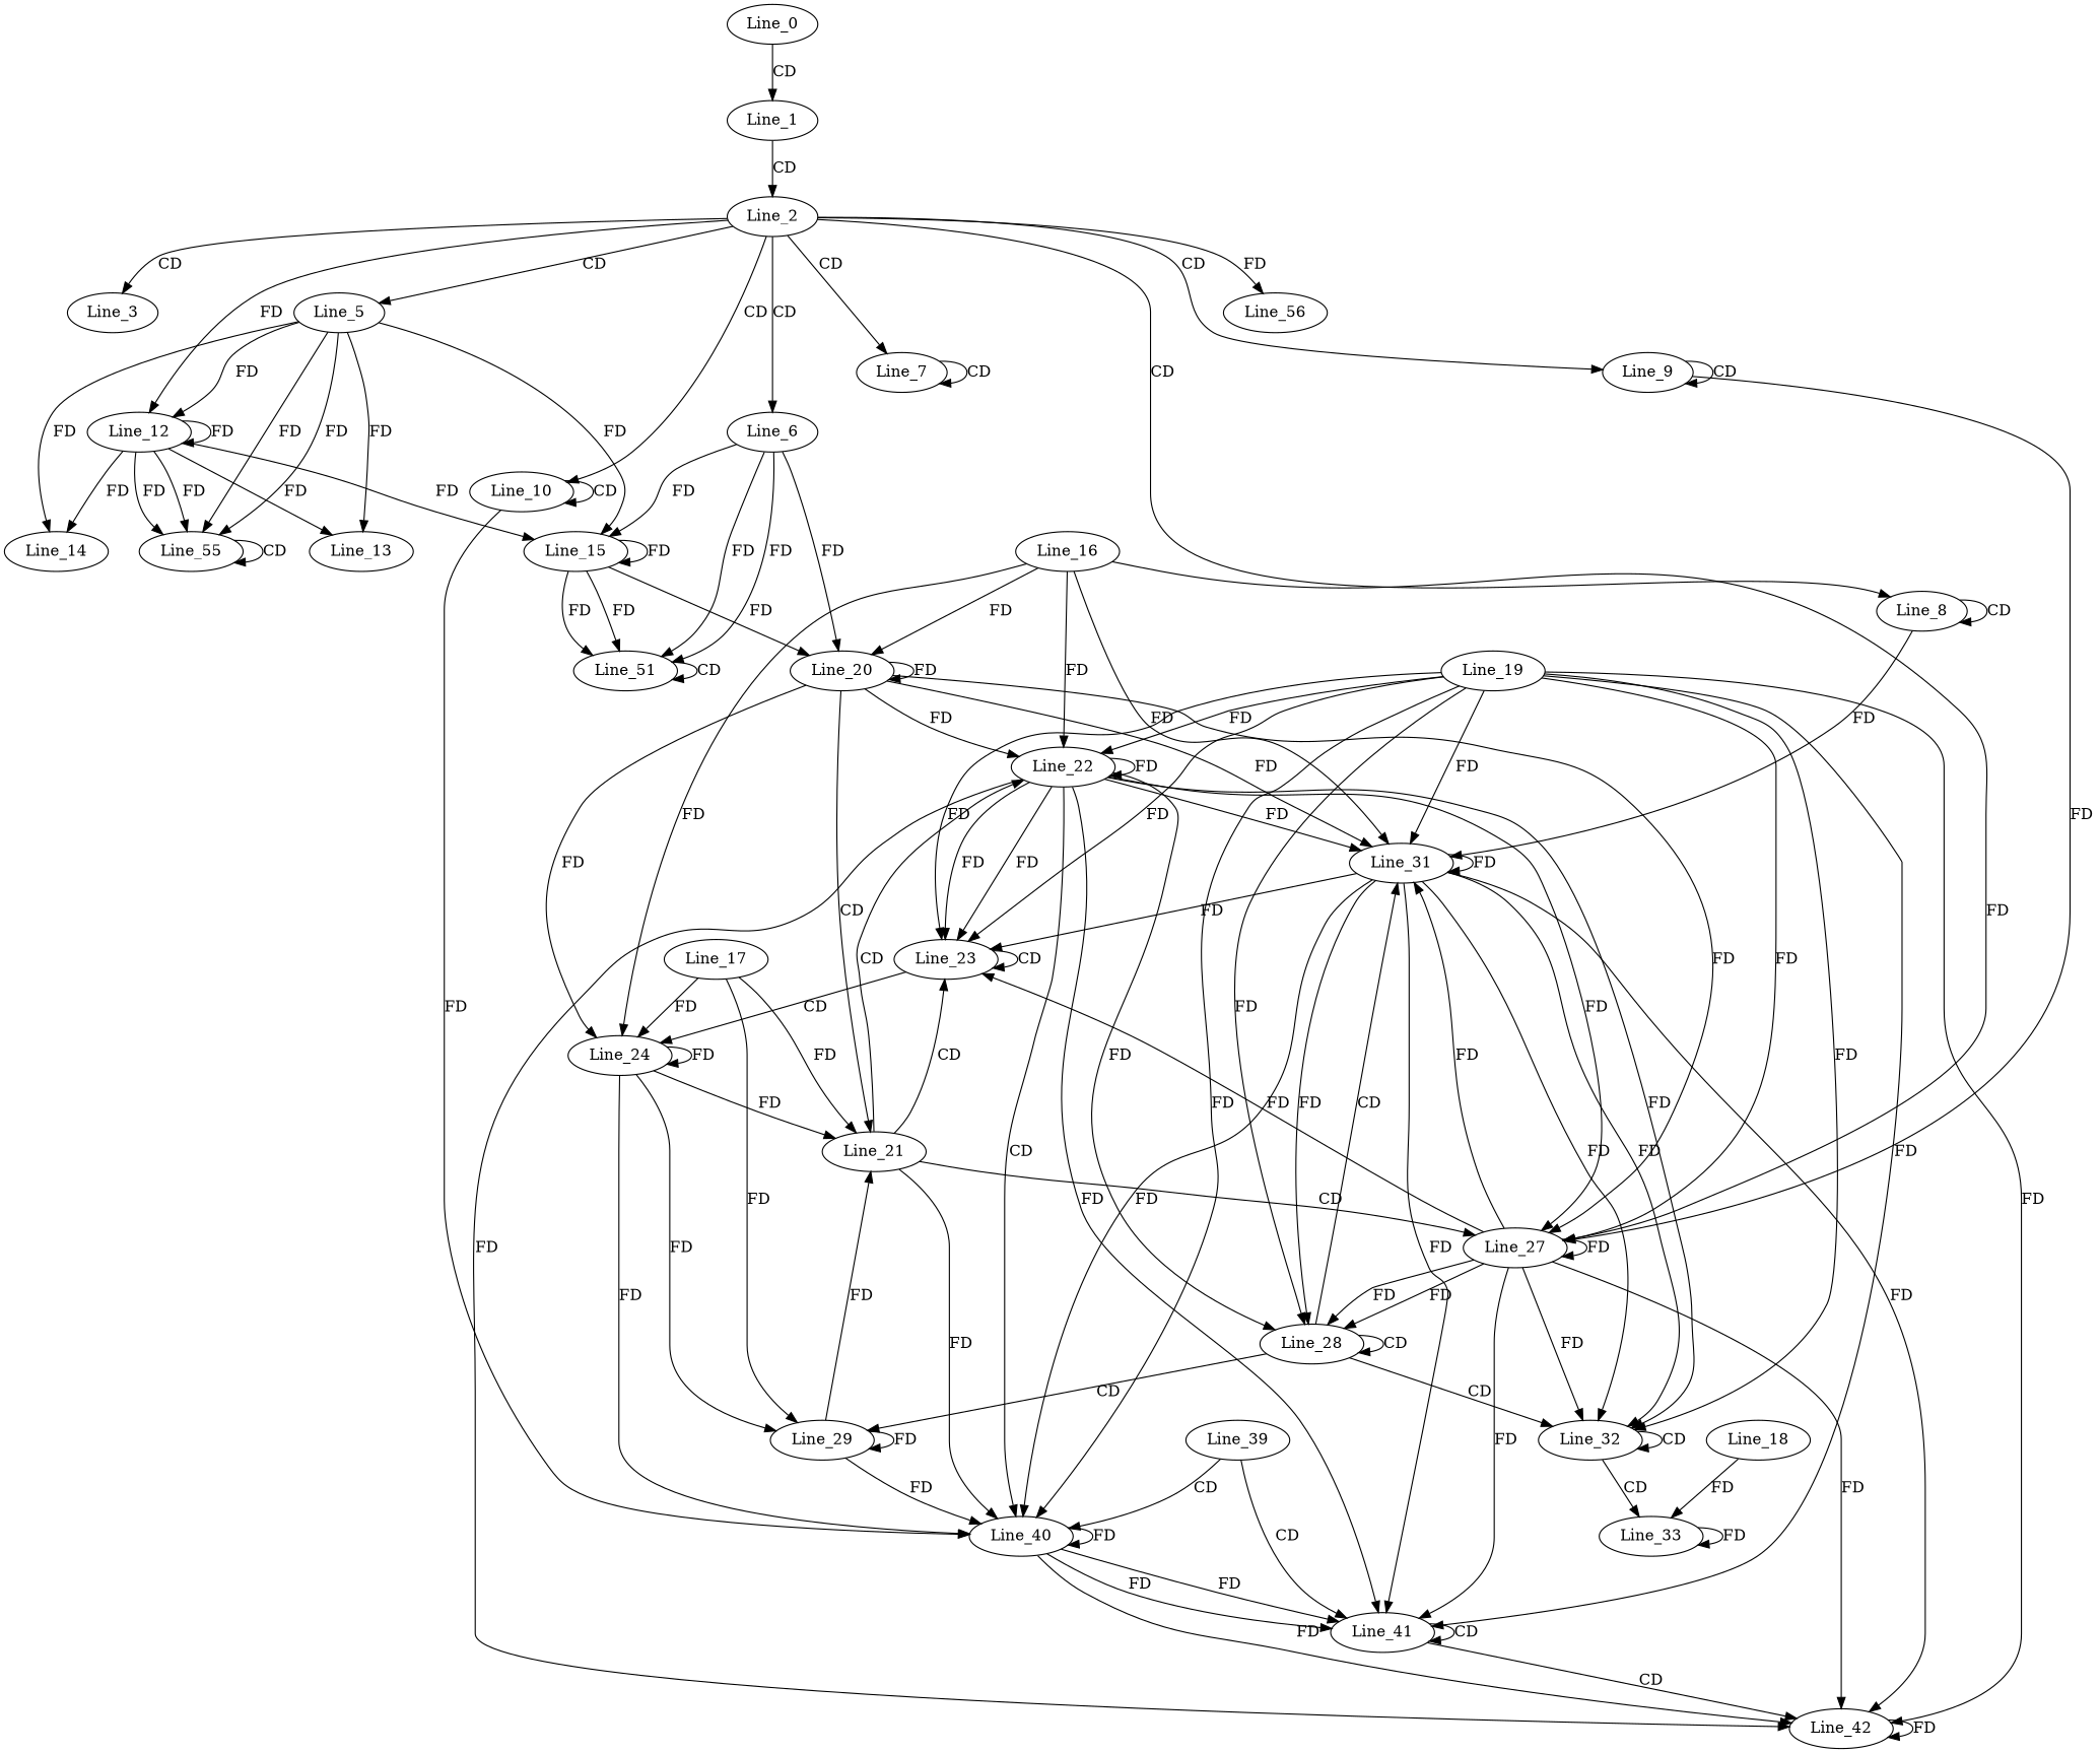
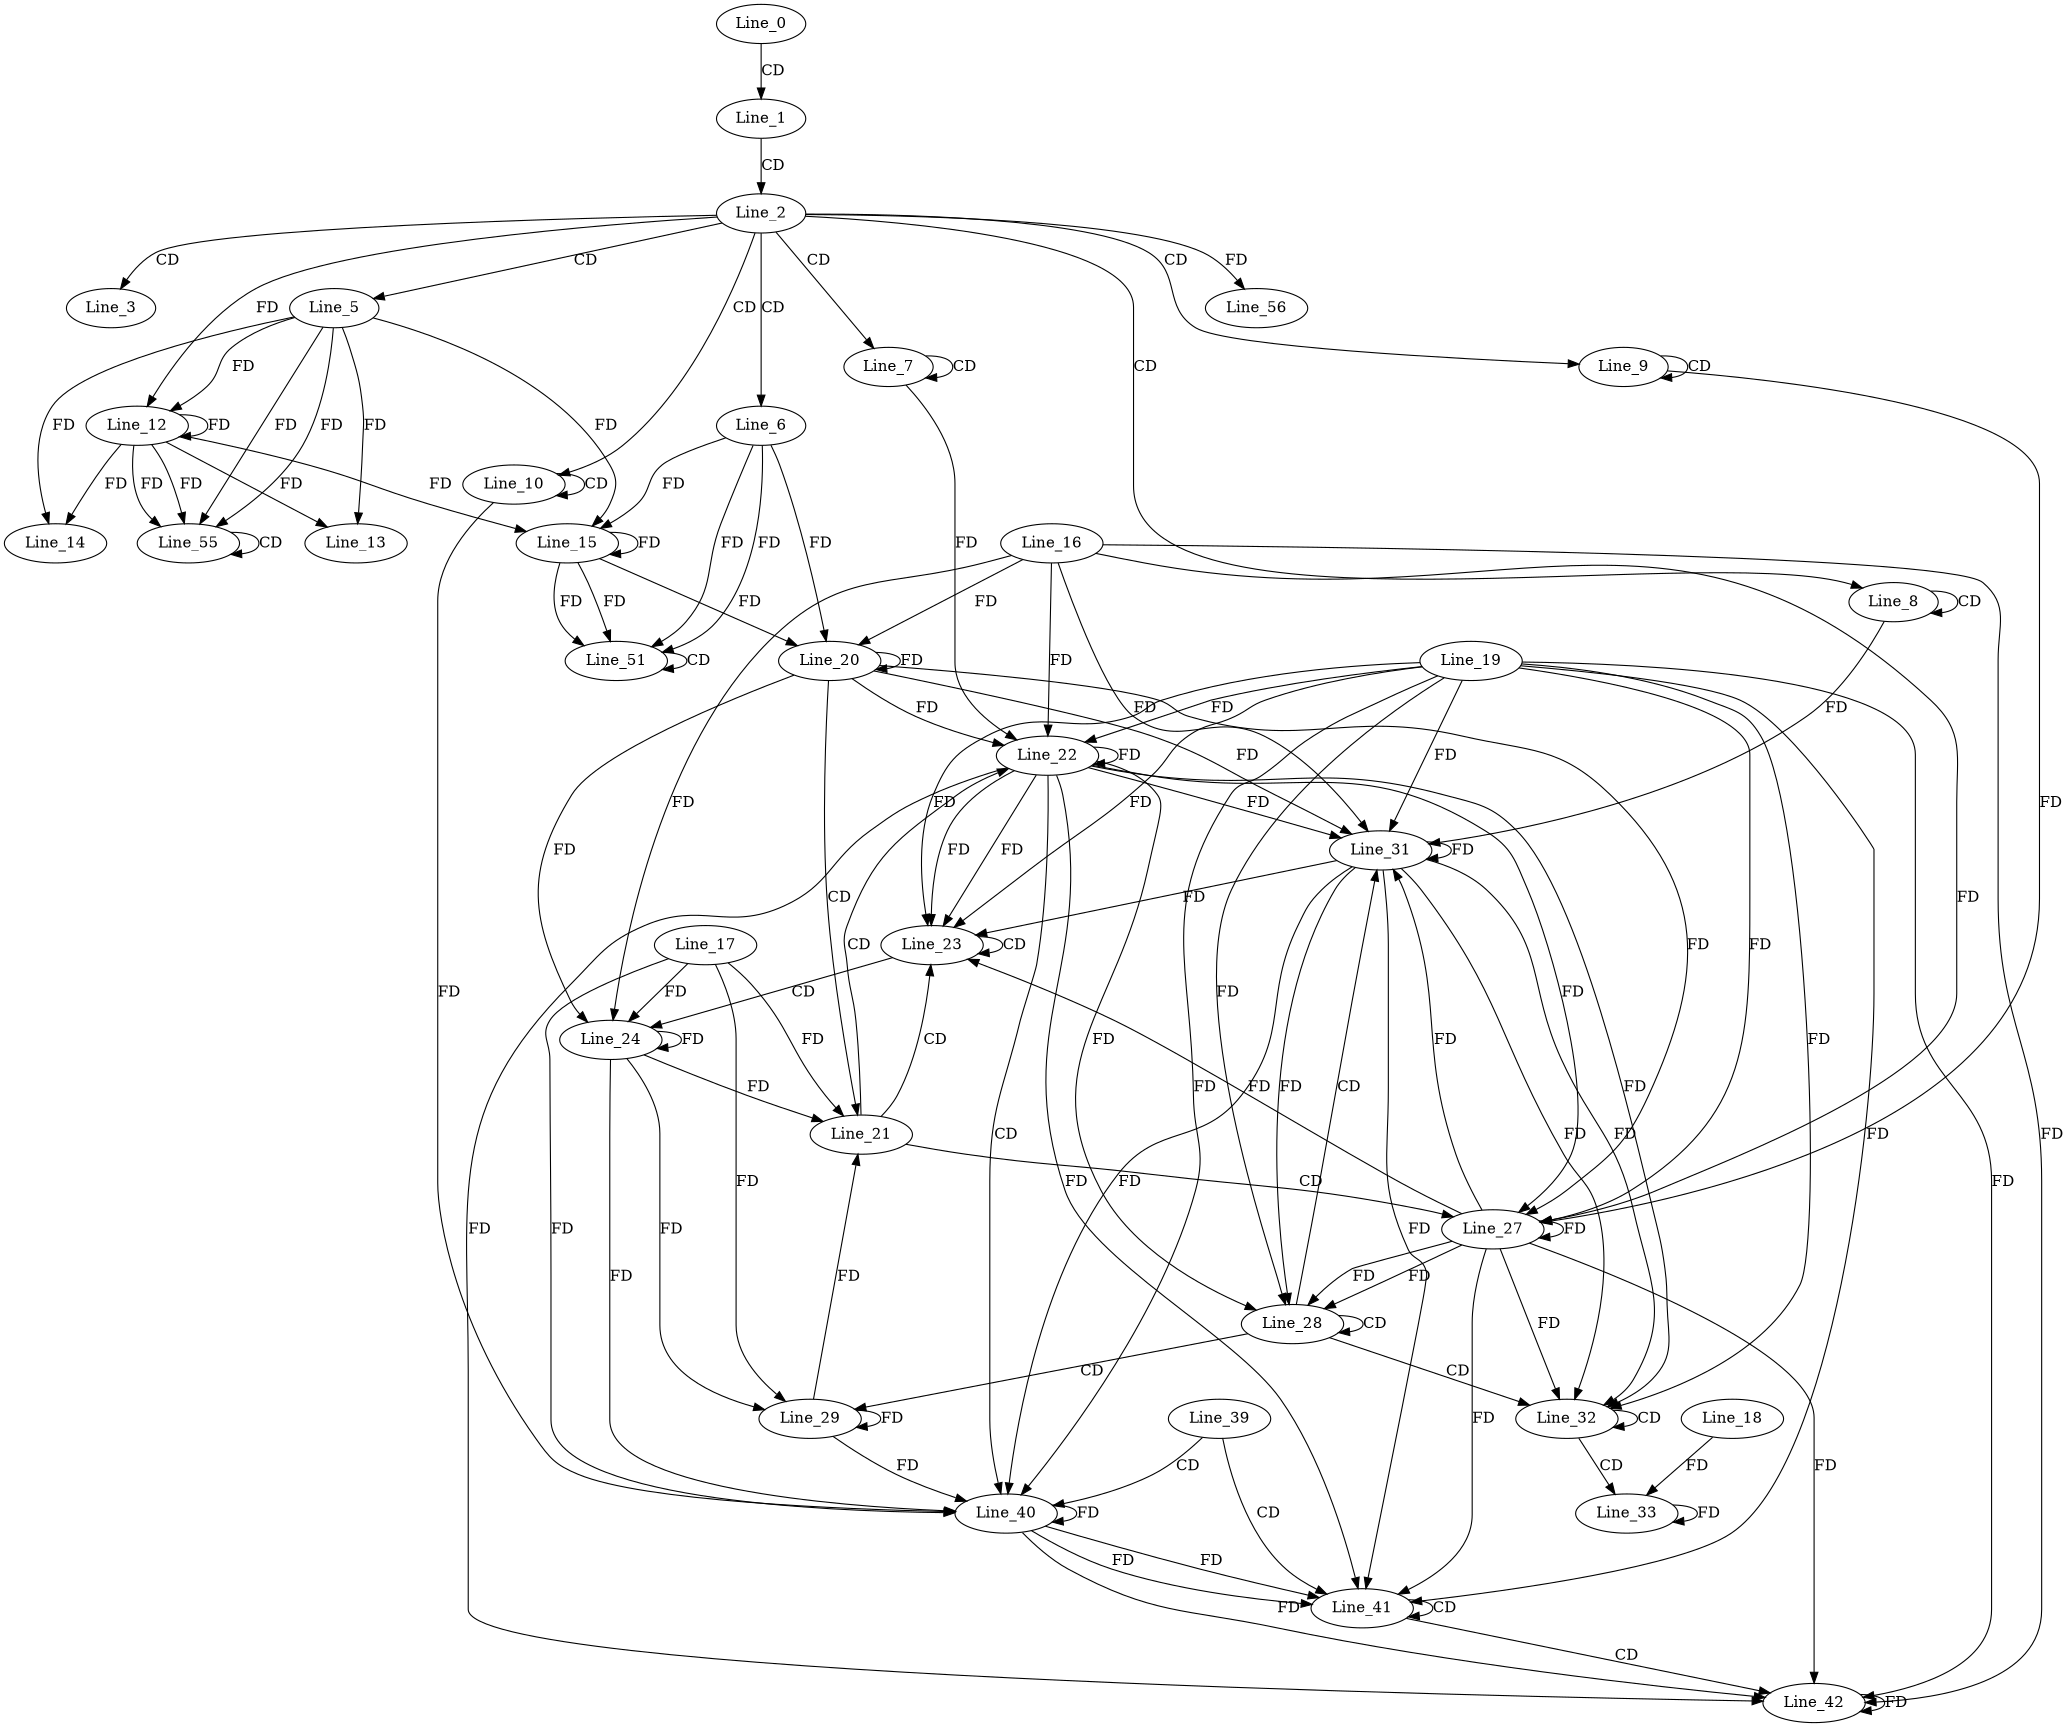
  digraph {
    Line_0
    Line_1
    Line_2
    Line_3
    Line_5
    Line_6
    Line_7
    Line_8
    Line_9
    Line_10
    Line_12
    Line_56
    Line_13
    Line_14
    Line_15
    Line_55
    Line_20
    Line_51
    Line_22
    Line_31
    Line_27
    Line_40
    Line_42
    Line_21
    Line_24
    Line_23
    Line_28
    Line_32
    Line_41
    Line_29
    Line_16
    Line_17
    Line_33
    Line_19
    Line_18
    Line_39
    Line_0 -> Line_1 [label=CD]
    Line_1 -> Line_2 [label=CD]
    Line_2 -> Line_3 [label=CD]
    Line_2 -> Line_5 [label=CD]
    Line_2 -> Line_6 [label=CD]
    Line_2 -> Line_7 [label=CD]
    Line_2 -> Line_8 [label=CD]
    Line_2 -> Line_9 [label=CD]
    Line_2 -> Line_10 [label=CD]
    Line_2 -> Line_12 [label=FD]
    Line_2 -> Line_56 [label=FD]
    Line_5 -> Line_12 [label=FD]
    Line_5 -> Line_13 [label=FD]
    Line_5 -> Line_14 [label=FD]
    Line_5 -> Line_15 [label=FD]
    Line_5 -> Line_55 [label=FD]
    Line_5 -> Line_55 [label=FD]
    Line_6 -> Line_15 [label=FD]
    Line_6 -> Line_20 [label=FD]
    Line_6 -> Line_51 [label=FD]
    Line_6 -> Line_51 [label=FD]
    Line_7 -> Line_7 [label=CD]
+   Line_7 -> Line_22 [label=FD]
    Line_8 -> Line_8 [label=CD]
    Line_8 -> Line_31 [label=FD]
    Line_9 -> Line_9 [label=CD]
    Line_9 -> Line_27 [label=FD]
    Line_10 -> Line_10 [label=CD]
    Line_10 -> Line_40 [label=FD]
    Line_12 -> Line_12 [label=FD]
    Line_12 -> Line_13 [label=FD]
    Line_12 -> Line_14 [label=FD]
    Line_12 -> Line_15 [label=FD]
    Line_12 -> Line_55 [label=FD]
    Line_12 -> Line_55 [label=FD]
    Line_15 -> Line_15 [label=FD]
    Line_15 -> Line_20 [label=FD]
    Line_15 -> Line_51 [label=FD]
    Line_15 -> Line_51 [label=FD]
    Line_55 -> Line_55 [label=CD]
    Line_20 -> Line_20 [label=FD]
    Line_20 -> Line_22 [label=FD]
    Line_20 -> Line_31 [label=FD]
    Line_20 -> Line_27 [label=FD]
    Line_20 -> Line_21 [label=CD]
    Line_20 -> Line_24 [label=FD]
    Line_51 -> Line_51 [label=CD]
    Line_22 -> Line_22 [label=FD]
    Line_22 -> Line_31 [label=FD]
    Line_22 -> Line_27 [label=FD]
    Line_22 -> Line_40 [label=CD]
    Line_22 -> Line_42 [label=FD]
    Line_22 -> Line_23 [label=FD]
    Line_22 -> Line_23 [label=FD]
    Line_22 -> Line_28 [label=FD]
    Line_22 -> Line_32 [label=FD]
    Line_22 -> Line_41 [label=FD]
    Line_31 -> Line_31 [label=FD]
    Line_31 -> Line_40 [label=FD]
-   Line_31 -> Line_42 [label=FD]
+   Line_16 -> Line_42 [label=FD]
    Line_31 -> Line_23 [label=FD]
    Line_31 -> Line_28 [label=FD]
    Line_31 -> Line_32 [label=FD]
    Line_31 -> Line_32 [label=FD]
    Line_31 -> Line_41 [label=FD]
    Line_27 -> Line_31 [label=FD]
    Line_27 -> Line_27 [label=FD]
    Line_27 -> Line_42 [label=FD]
    Line_27 -> Line_23 [label=FD]
    Line_27 -> Line_28 [label=FD]
    Line_27 -> Line_28 [label=FD]
    Line_27 -> Line_32 [label=FD]
    Line_27 -> Line_41 [label=FD]
    Line_40 -> Line_40 [label=FD]
    Line_40 -> Line_42 [label=FD]
    Line_40 -> Line_41 [label=FD]
    Line_40 -> Line_41 [label=FD]
    Line_42 -> Line_42 [label=FD]
    Line_21 -> Line_22 [label=CD]
    Line_21 -> Line_27 [label=CD]
    Line_21 -> Line_23 [label=CD]
    Line_24 -> Line_40 [label=FD]
    Line_24 -> Line_21 [label=FD]
    Line_24 -> Line_24 [label=FD]
    Line_24 -> Line_29 [label=FD]
    Line_23 -> Line_24 [label=CD]
    Line_23 -> Line_23 [label=CD]
    Line_28 -> Line_31 [label=CD]
    Line_28 -> Line_28 [label=CD]
    Line_28 -> Line_32 [label=CD]
    Line_28 -> Line_29 [label=CD]
    Line_32 -> Line_32 [label=CD]
    Line_32 -> Line_33 [label=CD]
    Line_41 -> Line_42 [label=CD]
    Line_41 -> Line_41 [label=CD]
    Line_29 -> Line_40 [label=FD]
    Line_29 -> Line_21 [label=FD]
    Line_29 -> Line_29 [label=FD]
    Line_16 -> Line_20 [label=FD]
    Line_16 -> Line_22 [label=FD]
    Line_16 -> Line_31 [label=FD]
    Line_16 -> Line_27 [label=FD]
    Line_16 -> Line_24 [label=FD]
-   Line_21 -> Line_40 [label=FD]
+   Line_17 -> Line_40 [label=FD]
    Line_17 -> Line_21 [label=FD]
    Line_17 -> Line_24 [label=FD]
    Line_17 -> Line_29 [label=FD]
    Line_33 -> Line_33 [label=FD]
    Line_19 -> Line_22 [label=FD]
    Line_19 -> Line_31 [label=FD]
    Line_19 -> Line_27 [label=FD]
    Line_19 -> Line_40 [label=FD]
    Line_19 -> Line_42 [label=FD]
    Line_19 -> Line_23 [label=FD]
    Line_19 -> Line_23 [label=FD]
    Line_19 -> Line_28 [label=FD]
    Line_19 -> Line_32 [label=FD]
    Line_19 -> Line_41 [label=FD]
    Line_18 -> Line_33 [label=FD]
    Line_39 -> Line_40 [label=CD]
    Line_39 -> Line_41 [label=CD]
  }
